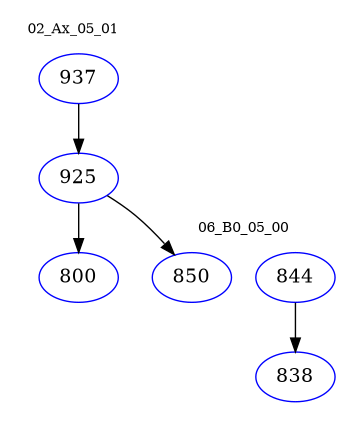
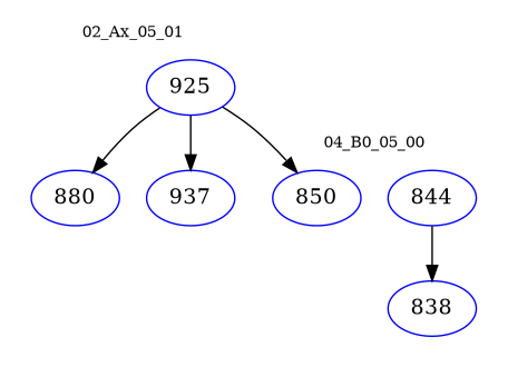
  digraph {
    node [color=blue]
    edge [color=black]
    n1 [label=925]
-   n2 [label=800]
+   n2 [label=880]
    n3 [label=937]
    n4 [label=844]
    n5 [label=838]
    n6 [label=850]
    subgraph cluster_1 {
      color=white
      fontsize=10
      label="02_Ax_05_01"
      n1
      n2
      n3
    }
    subgraph cluster_2 {
      color=white
      fontsize=10
-     label="06_B0_05_00"
+     label="04_B0_05_00"
      n4
      n5
      n6
    }
    n1 -> n2
-   n3 -> n1
+   n1 -> n3
    n1 -> n6
    n4 -> n5
  }
